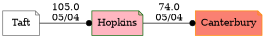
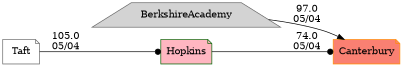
  digraph {
    rankdir=LR
    node [color=gray40 shape=note style=filled]
    edge [arrowhead=dot random=random]
    Hopkins [color=darkgreen fillcolor=lightpink]
    Canterbury [color=darkorange fillcolor=salmon]
+   BerkshireAcademy [fillcolor=lightgrey shape=trapezium]
    Taft [fillcolor=white]
    Hopkins -> Canterbury [label="74.0\n05/04" weight=26]
+   BerkshireAcademy -> Canterbury [arrowhead=normal label="97.0\n05/04" weight=3]
    Taft -> Hopkins [label="105.0\n05/04" weight=-5]
  }
